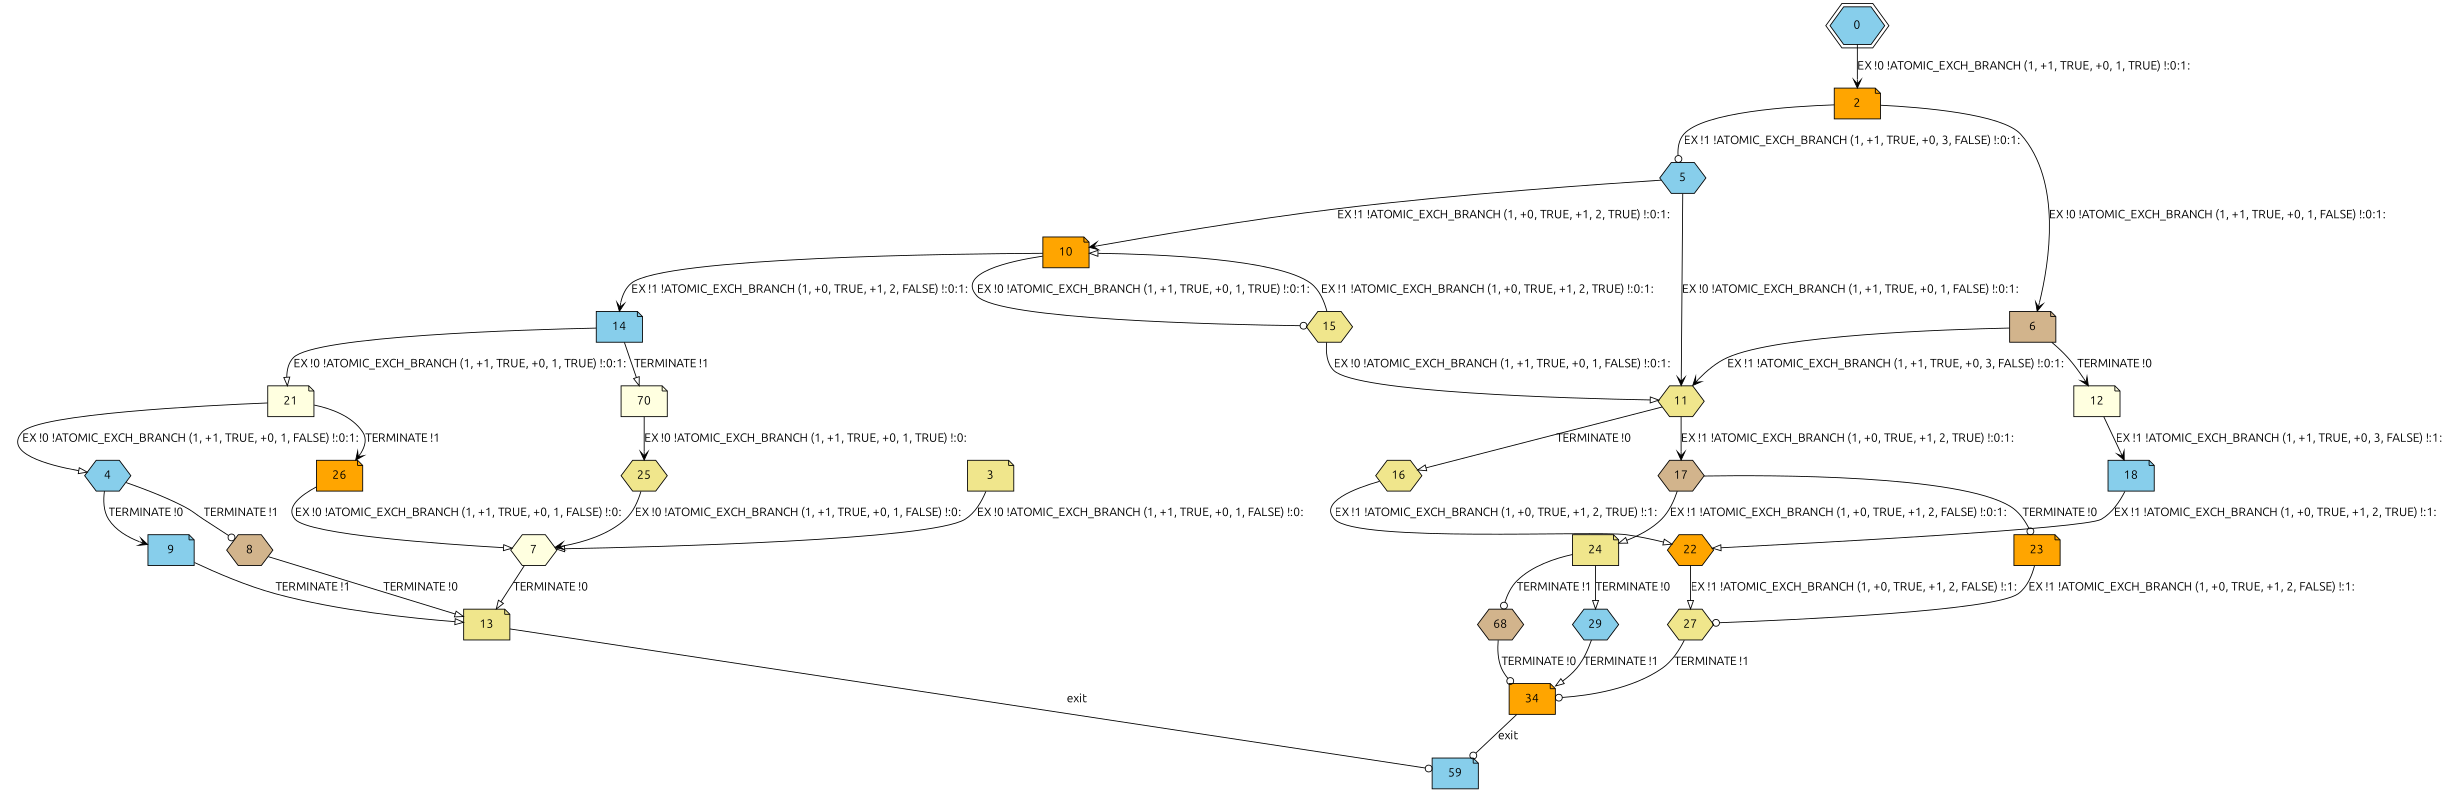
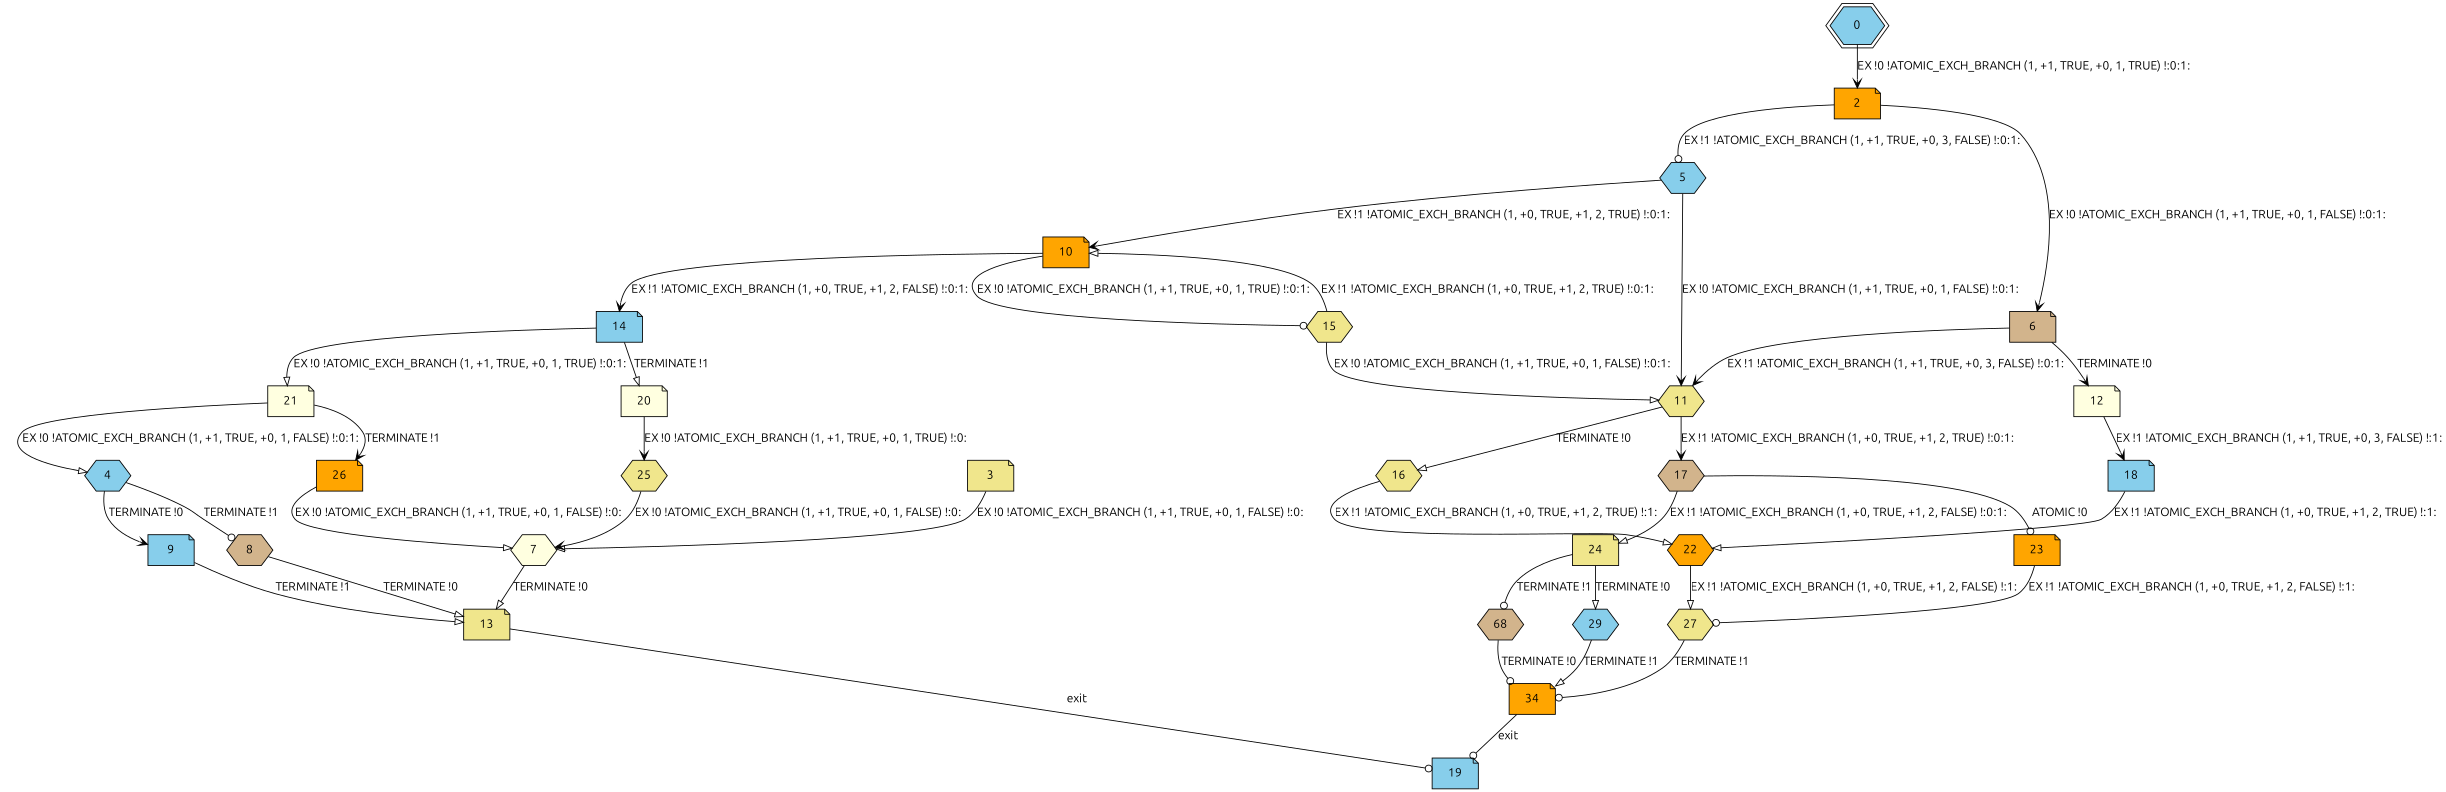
  digraph {
    fontname=Ubuntu
    node [fillcolor=skyblue fontname=Ubuntu shape=note style=filled]
    edge [arrowhead=onormal fontname=Ubuntu]
    0 [peripheries=2 shape=hexagon]
    2 [fillcolor=orange]
    5 [shape=hexagon]
    6 [fillcolor=tan]
    3 [fillcolor=khaki]
    7 [fillcolor=lightyellow shape=hexagon]
    4 [shape=hexagon]
    8 [fillcolor=tan shape=hexagon]
    9
    10 [fillcolor=orange]
    11 [fillcolor=khaki shape=hexagon]
    12 [fillcolor=lightyellow]
    13 [fillcolor=khaki]
    14
    15 [fillcolor=khaki shape=hexagon]
    16 [fillcolor=khaki shape=hexagon]
    17 [fillcolor=tan shape=hexagon]
    18
-   19 [label=59]
-   20 [fillcolor=lightyellow label=70]
+   19
+   20 [fillcolor=lightyellow]
    21 [fillcolor=lightyellow]
    22 [fillcolor=orange shape=hexagon]
    23 [fillcolor=orange]
    24 [fillcolor=khaki]
    25 [fillcolor=khaki shape=hexagon]
    26 [fillcolor=orange]
    27 [fillcolor=khaki shape=hexagon]
    n28 [fillcolor=tan label=68 shape=hexagon]
    29 [shape=hexagon]
    n30 [fillcolor=orange label=34]
    0 -> 2 [arrowhead=vee label="EX !0 !ATOMIC_EXCH_BRANCH (1, +1, TRUE, +0, 1, TRUE) !:0:1:"]
    2 -> 5 [arrowhead=odot label="EX !1 !ATOMIC_EXCH_BRANCH (1, +1, TRUE, +0, 3, FALSE) !:0:1:"]
    2 -> 6 [arrowhead=vee label="EX !0 !ATOMIC_EXCH_BRANCH (1, +1, TRUE, +0, 1, FALSE) !:0:1:"]
    5 -> 10 [arrowhead=vee label="EX !1 !ATOMIC_EXCH_BRANCH (1, +0, TRUE, +1, 2, TRUE) !:0:1:"]
    5 -> 11 [arrowhead=vee label="EX !0 !ATOMIC_EXCH_BRANCH (1, +1, TRUE, +0, 1, FALSE) !:0:1:"]
    6 -> 11 [arrowhead=vee label="EX !1 !ATOMIC_EXCH_BRANCH (1, +1, TRUE, +0, 3, FALSE) !:0:1:"]
    6 -> 12 [arrowhead=vee label="TERMINATE !0"]
    3 -> 7 [label="EX !0 !ATOMIC_EXCH_BRANCH (1, +1, TRUE, +0, 1, FALSE) !:0:"]
    7 -> 13 [label="TERMINATE !0"]
    4 -> 8 [arrowhead=odot label="TERMINATE !1"]
    4 -> 9 [arrowhead=vee label="TERMINATE !0"]
    8 -> 13 [label="TERMINATE !0"]
    9 -> 13 [label="TERMINATE !1"]
    10 -> 14 [arrowhead=vee label="EX !1 !ATOMIC_EXCH_BRANCH (1, +0, TRUE, +1, 2, FALSE) !:0:1:"]
    10 -> 15 [arrowhead=odot label="EX !0 !ATOMIC_EXCH_BRANCH (1, +1, TRUE, +0, 1, TRUE) !:0:1:"]
    11 -> 16 [label="TERMINATE !0"]
    11 -> 17 [arrowhead=vee label="EX !1 !ATOMIC_EXCH_BRANCH (1, +0, TRUE, +1, 2, TRUE) !:0:1:"]
    12 -> 18 [arrowhead=vee label="EX !1 !ATOMIC_EXCH_BRANCH (1, +1, TRUE, +0, 3, FALSE) !:1:"]
    13 -> 19 [arrowhead=odot label=exit]
    14 -> 20 [label="TERMINATE !1"]
    14 -> 21 [label="EX !0 !ATOMIC_EXCH_BRANCH (1, +1, TRUE, +0, 1, TRUE) !:0:1:"]
    15 -> 10 [label="EX !1 !ATOMIC_EXCH_BRANCH (1, +0, TRUE, +1, 2, TRUE) !:0:1:"]
    15 -> 11 [label="EX !0 !ATOMIC_EXCH_BRANCH (1, +1, TRUE, +0, 1, FALSE) !:0:1:"]
    16 -> 22 [label="EX !1 !ATOMIC_EXCH_BRANCH (1, +0, TRUE, +1, 2, TRUE) !:1:"]
-   17 -> 23 [arrowhead=odot label="TERMINATE !0"]
+   17 -> 23 [arrowhead=odot label="ATOMIC !0"]
    17 -> 24 [label="EX !1 !ATOMIC_EXCH_BRANCH (1, +0, TRUE, +1, 2, FALSE) !:0:1:"]
    18 -> 22 [label="EX !1 !ATOMIC_EXCH_BRANCH (1, +0, TRUE, +1, 2, TRUE) !:1:"]
    20 -> 25 [arrowhead=vee label="EX !0 !ATOMIC_EXCH_BRANCH (1, +1, TRUE, +0, 1, TRUE) !:0:"]
    21 -> 4 [label="EX !0 !ATOMIC_EXCH_BRANCH (1, +1, TRUE, +0, 1, FALSE) !:0:1:"]
    21 -> 26 [arrowhead=vee label="TERMINATE !1"]
    22 -> 27 [label="EX !1 !ATOMIC_EXCH_BRANCH (1, +0, TRUE, +1, 2, FALSE) !:1:"]
    23 -> 27 [arrowhead=odot label="EX !1 !ATOMIC_EXCH_BRANCH (1, +0, TRUE, +1, 2, FALSE) !:1:"]
    24 -> n28 [arrowhead=odot label="TERMINATE !1"]
    24 -> 29 [label="TERMINATE !0"]
    25 -> 7 [arrowhead=vee label="EX !0 !ATOMIC_EXCH_BRANCH (1, +1, TRUE, +0, 1, FALSE) !:0:"]
    26 -> 7 [label="EX !0 !ATOMIC_EXCH_BRANCH (1, +1, TRUE, +0, 1, FALSE) !:0:"]
    27 -> n30 [arrowhead=odot label="TERMINATE !1"]
    n28 -> n30 [arrowhead=odot label="TERMINATE !0"]
    29 -> n30 [label="TERMINATE !1"]
    n30 -> 19 [arrowhead=odot label=exit]
  }
